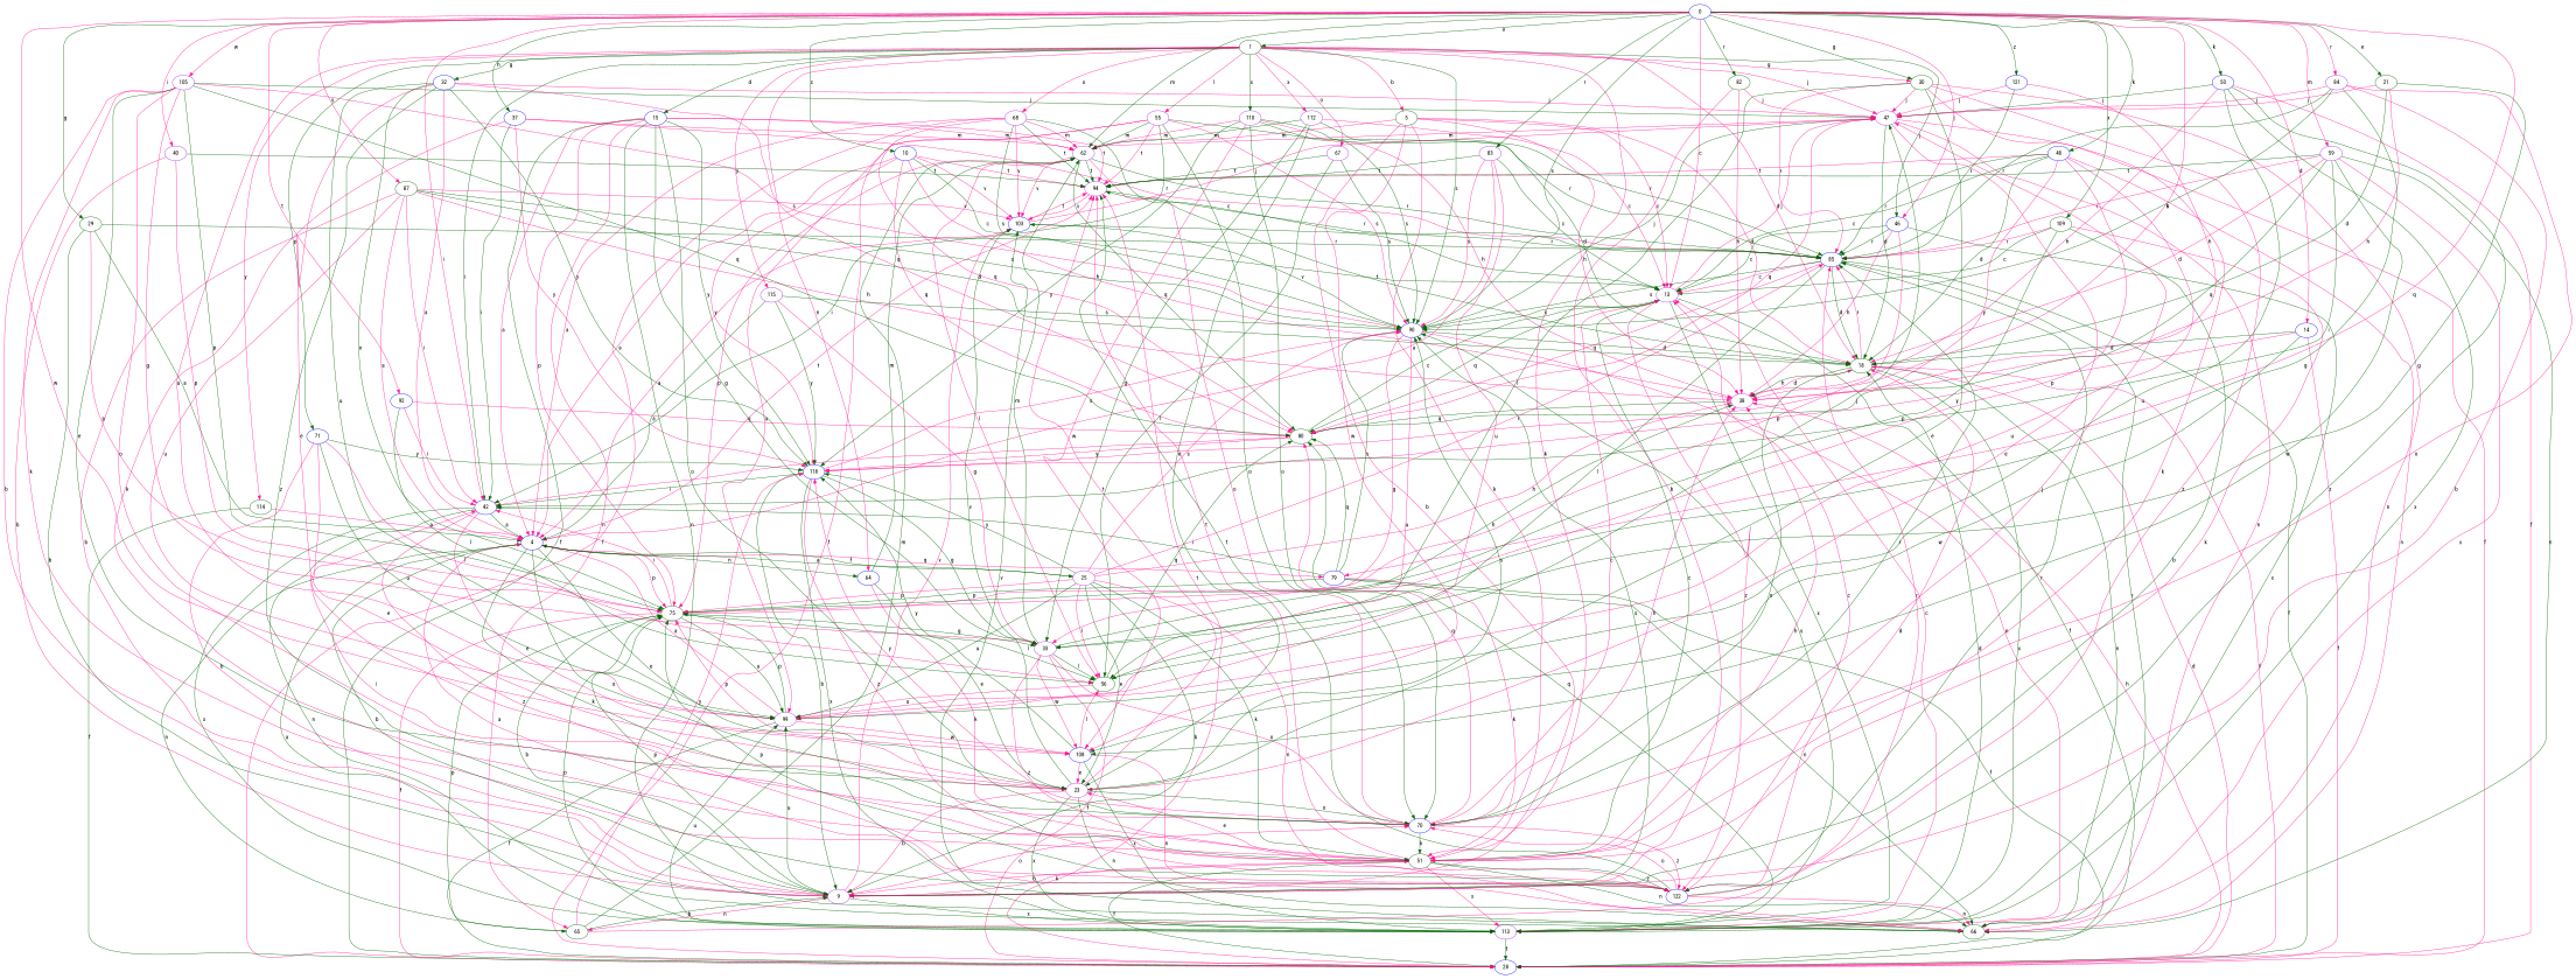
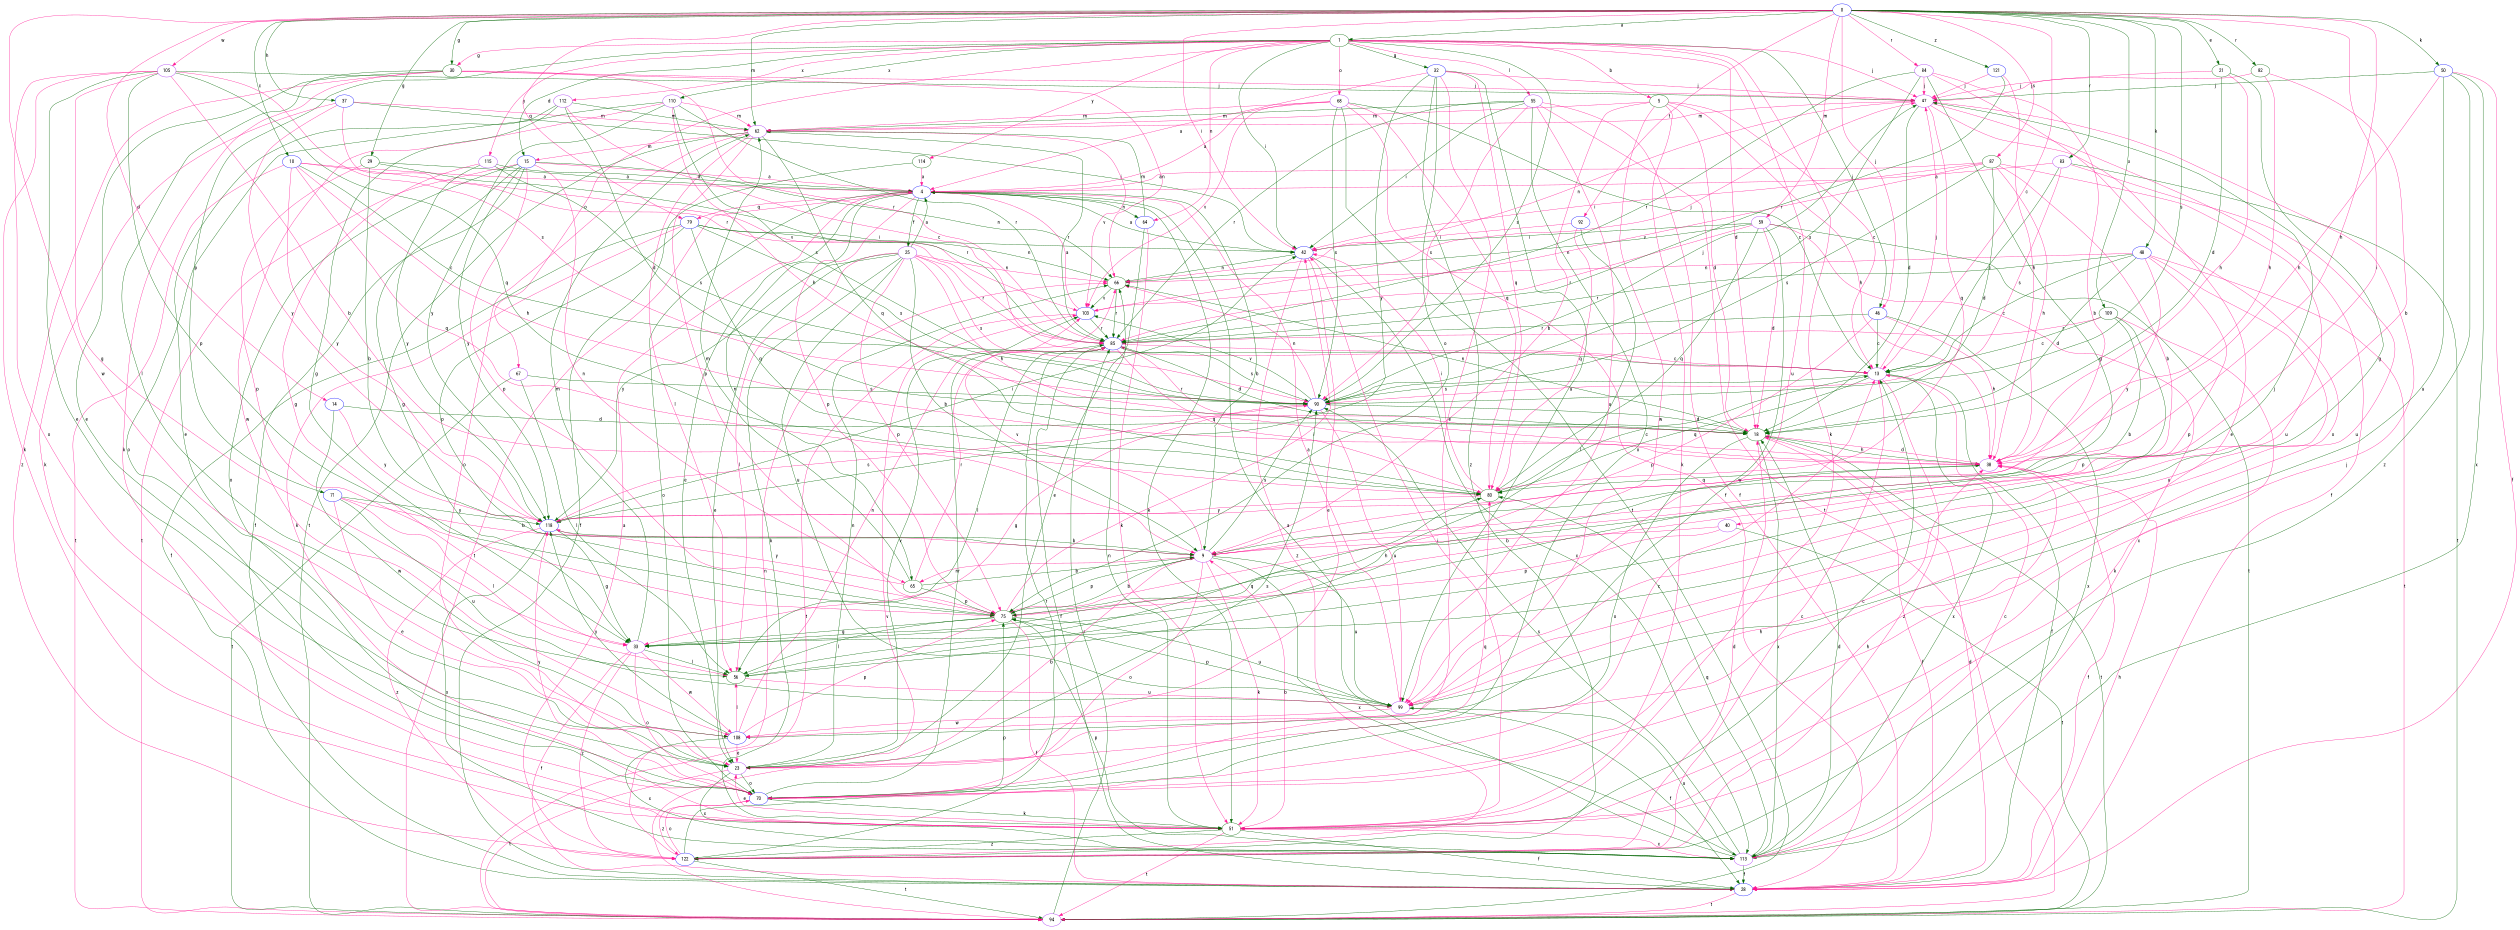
  strict digraph {
    fontname="Roboto Condensed"
    node [color=blue fontname="Roboto Condensed"]
    edge [color=deeppink fontname="Roboto Condensed"]
    1 [color=darkgreen]
    0
    10
    13 [color=purple]
    14
    21 [color=darkgreen]
    29 [color=darkgreen]
    30 [color=darkgreen]
    37
    38 [color=purple]
    40 [color=purple]
    42
    46
    48
    50
    59 [color=purple]
    62 [color=purple]
    79
    82 [color=darkgreen]
    83 [color=purple]
    84 [color=purple]
    87 [color=darkgreen]
    90
    92
    105 [color=purple]
    108
    109 [color=darkgreen]
    121
    5 [color=darkgreen]
    15
    18 [color=darkgreen]
    32
    47 [color=purple]
    51 [color=darkgreen]
    55 [color=purple]
    64
    67 [color=purple]
    68 [color=purple]
    71
    99 [color=purple]
    110 [color=purple]
    112 [color=purple]
    114 [color=darkgreen]
    115 [color=purple]
    4
    94 [color=purple]
    103
    80 [color=darkgreen]
    118
    113 [color=purple]
    28
    122
    33 [color=purple]
    9 [color=purple]
    75 [color=darkgreen]
    85
    23 [color=purple]
    66 [color=darkgreen]
    56 [color=darkgreen]
    70
    65 [color=darkgreen]
    25 [color=purple]
    1 -> 30 [label=g]
    1 -> 42 [color=darkgreen label=i]
    1 -> 46 [color=darkgreen label=j]
    1 -> 90 [color=darkgreen label=s]
    1 -> 5 [label=b]
    1 -> 15 [color=darkgreen label=d]
    1 -> 18 [label=d]
    1 -> 32 [color=darkgreen label=g]
    1 -> 47 [label=j]
    1 -> 51 [label=k]
    1 -> 55 [label=l]
    1 -> 64 [label=n]
    1 -> 67 [label=o]
    1 -> 68 [label=o]
    1 -> 71 [color=darkgreen label=p]
    1 -> 99 [label=u]
    1 -> 110 [color=darkgreen label=x]
    1 -> 112 [label=x]
    1 -> 114 [label=y]
    1 -> 115 [label=y]
    0 -> 1 [color=darkgreen label=a]
    0 -> 10 [color=darkgreen label=c]
    0 -> 13 [label=c]
    0 -> 14 [label=d]
    0 -> 21 [color=darkgreen label=e]
    0 -> 29 [color=darkgreen label=g]
    0 -> 30 [color=darkgreen label=g]
    0 -> 37 [color=darkgreen label=h]
    0 -> 38 [label=h]
    0 -> 40 [label=i]
    0 -> 42 [label=i]
    0 -> 46 [label=j]
    0 -> 48 [color=darkgreen label=k]
    0 -> 50 [color=darkgreen label=k]
    0 -> 59 [label=m]
    0 -> 62 [color=darkgreen label=m]
    0 -> 79 [label=q]
    0 -> 82 [color=darkgreen label=r]
    0 -> 83 [color=darkgreen label=r]
    0 -> 84 [label=r]
    0 -> 87 [label=s]
    0 -> 90 [color=darkgreen label=s]
    0 -> 92 [label=t]
    0 -> 105 [label=w]
    0 -> 108 [label=w]
    0 -> 109 [color=darkgreen label=x]
    0 -> 121 [color=darkgreen label=z]
    10 -> 13 [color=darkgreen label=c]
    10 -> 38 [label=h]
    10 -> 4 [label=a]
    10 -> 94 [label=t]
    10 -> 103 [label=v]
    10 -> 80 [label=q]
    10 -> 118 [label=y]
    13 -> 90 [color=darkgreen label=s]
    13 -> 47 [label=j]
    13 -> 80 [color=darkgreen label=q]
    13 -> 113 [color=darkgreen label=x]
    13 -> 28 [color=darkgreen label=f]
    13 -> 122 [label=z]
    14 -> 108 [color=darkgreen label=w]
    14 -> 18 [color=darkgreen label=d]
    14 -> 118 [label=y]
    21 -> 38 [label=h]
    21 -> 18 [color=darkgreen label=d]
    21 -> 47 [label=j]
    21 -> 33 [color=darkgreen label=g]
    29 -> 4 [color=darkgreen label=a]
    29 -> 9 [color=darkgreen label=b]
    29 -> 75 [label=p]
    29 -> 85 [color=darkgreen label=r]
    30 -> 47 [label=j]
    30 -> 51 [label=k]
    30 -> 122 [label=z]
    30 -> 85 [label=r]
    30 -> 23 [color=darkgreen label=e]
    30 -> 66 [label=n]
    30 -> 56 [color=darkgreen label=l]
    37 -> 42 [color=darkgreen label=i]
    37 -> 62 [label=m]
    37 -> 51 [label=k]
    37 -> 118 [label=y]
    37 -> 85 [label=r]
    38 -> 18 [label=d]
    38 -> 80 [color=darkgreen label=q]
-   14 -> 28 [label=f]
+   38 -> 28 [label=f]
    40 -> 94 [color=darkgreen label=t]
    40 -> 9 [label=b]
    40 -> 75 [label=p]
    42 -> 4 [color=darkgreen label=a]
    42 -> 113 [color=darkgreen label=x]
    42 -> 122 [label=z]
    42 -> 23 [label=e]
    42 -> 66 [color=darkgreen label=n]
    46 -> 13 [color=darkgreen label=c]
    46 -> 38 [label=h]
    46 -> 113 [color=darkgreen label=x]
    46 -> 75 [label=p]
    46 -> 85 [color=darkgreen label=r]
    48 -> 13 [color=darkgreen label=c]
    48 -> 18 [color=darkgreen label=d]
    48 -> 99 [label=u]
    48 -> 94 [label=t]
    48 -> 118 [label=y]
    48 -> 75 [label=p]
    48 -> 85 [color=darkgreen label=r]
    48 -> 66 [label=n]
    50 -> 38 [label=h]
    50 -> 47 [color=darkgreen label=j]
    50 -> 99 [color=darkgreen label=u]
    50 -> 113 [color=darkgreen label=x]
    50 -> 28 [label=f]
    50 -> 122 [color=darkgreen label=z]
    59 -> 42 [color=darkgreen label=i]
    59 -> 108 [color=darkgreen label=w]
    59 -> 18 [label=d]
    59 -> 94 [color=darkgreen label=t]
    59 -> 80 [color=darkgreen label=q]
    59 -> 113 [label=x]
    59 -> 85 [label=r]
    59 -> 66 [color=darkgreen label=n]
    62 -> 94 [color=darkgreen label=t]
    62 -> 103 [label=v]
    62 -> 80 [color=darkgreen label=q]
    62 -> 75 [label=p]
    62 -> 85 [color=darkgreen label=r]
    62 -> 56 [label=l]
    62 -> 70 [label=o]
    79 -> 42 [color=darkgreen label=i]
    79 -> 90 [color=darkgreen label=s]
    79 -> 51 [label=k]
    79 -> 80 [color=darkgreen label=q]
    79 -> 28 [color=darkgreen label=f]
    79 -> 75 [color=darkgreen label=p]
    79 -> 66 [color=darkgreen label=n]
    82 -> 38 [label=h]
    82 -> 47 [label=j]
    82 -> 9 [label=b]
    83 -> 13 [color=darkgreen label=c]
    83 -> 90 [label=s]
    83 -> 99 [label=u]
    83 -> 4 [label=a]
    83 -> 94 [color=darkgreen label=t]
    84 -> 90 [color=darkgreen label=s]
    84 -> 47 [label=j]
    84 -> 33 [color=darkgreen label=g]
    84 -> 9 [label=b]
    84 -> 85 [color=darkgreen label=r]
    84 -> 70 [label=o]
    87 -> 38 [label=h]
    87 -> 42 [label=i]
    87 -> 90 [color=darkgreen label=s]
    87 -> 18 [color=darkgreen label=d]
    87 -> 99 [label=u]
    87 -> 4 [label=a]
    87 -> 103 [label=v]
    87 -> 9 [label=b]
    90 -> 18 [color=darkgreen label=d]
    90 -> 47 [color=darkgreen label=j]
    90 -> 99 [label=u]
    90 -> 103 [color=darkgreen label=v]
    90 -> 33 [label=g]
    90 -> 66 [label=n]
    92 -> 42 [label=i]
    92 -> 80 [label=q]
    92 -> 56 [color=darkgreen label=l]
    105 -> 90 [label=s]
    105 -> 47 [color=darkgreen label=j]
    105 -> 51 [label=k]
    105 -> 80 [color=darkgreen label=q]
    105 -> 33 [label=g]
    105 -> 9 [label=b]
    105 -> 75 [color=darkgreen label=p]
    105 -> 23 [color=darkgreen label=e]
    105 -> 70 [label=o]
    108 -> 118 [color=darkgreen label=y]
    108 -> 113 [color=darkgreen label=x]
    108 -> 75 [label=p]
    108 -> 23 [label=e]
    108 -> 66 [label=n]
    108 -> 56 [label=l]
    109 -> 13 [color=darkgreen label=c]
    109 -> 51 [label=k]
    109 -> 9 [color=darkgreen label=b]
    109 -> 75 [color=darkgreen label=p]
    109 -> 85 [label=r]
    121 -> 38 [label=h]
    121 -> 47 [label=j]
    121 -> 85 [color=darkgreen label=r]
    5 -> 13 [label=c]
    5 -> 38 [label=h]
    5 -> 62 [label=m]
    5 -> 108 [label=w]
    5 -> 18 [label=d]
    5 -> 51 [label=k]
    5 -> 9 [label=b]
-   15 -> 62 [label=m]
+   62 -> 15 [label=m]
    15 -> 4 [label=a]
    15 -> 94 [label=t]
    15 -> 118 [color=darkgreen label=y]
    15 -> 28 [color=darkgreen label=f]
    15 -> 33 [color=darkgreen label=g]
    15 -> 75 [label=p]
    15 -> 66 [color=darkgreen label=n]
    15 -> 70 [color=darkgreen label=o]
    15 -> 65 [label=n]
    18 -> 38 [color=darkgreen label=h]
    18 -> 94 [color=darkgreen label=t]
    18 -> 113 [color=darkgreen label=x]
    18 -> 28 [label=f]
    18 -> 85 [label=r]
    18 -> 66 [color=darkgreen label=n]
    18 -> 70 [color=darkgreen label=o]
    32 -> 47 [label=j]
    32 -> 99 [color=darkgreen label=u]
    32 -> 4 [label=a]
    32 -> 80 [label=q]
    32 -> 118 [color=darkgreen label=y]
    32 -> 122 [color=darkgreen label=z]
    32 -> 75 [color=darkgreen label=o]
    32 -> 23 [label=e]
    47 -> 62 [label=m]
    47 -> 18 [color=darkgreen label=d]
    47 -> 80 [label=q]
    47 -> 28 [label=f]
    47 -> 23 [label=e]
    47 -> 66 [label=n]
    51 -> 13 [color=darkgreen label=c]
    51 -> 38 [label=h]
    51 -> 42 [label=i]
    51 -> 47 [label=j]
    51 -> 94 [label=t]
    51 -> 113 [label=x]
    51 -> 28 [color=darkgreen label=f]
    51 -> 122 [color=darkgreen label=z]
    51 -> 9 [label=b]
    51 -> 23 [label=e]
    51 -> 66 [color=darkgreen label=n]
    55 -> 42 [color=darkgreen label=i]
    55 -> 62 [color=darkgreen label=m]
    55 -> 90 [label=s]
    55 -> 99 [label=u]
    55 -> 94 [label=t]
    55 -> 28 [label=f]
    55 -> 85 [color=darkgreen label=r]
    55 -> 70 [color=darkgreen label=o]
    64 -> 62 [color=darkgreen label=m]
    64 -> 51 [label=k]
    64 -> 23 [color=darkgreen label=e]
    67 -> 90 [color=darkgreen label=s]
    67 -> 94 [color=darkgreen label=t]
    67 -> 56 [color=darkgreen label=l]
    68 -> 13 [color=darkgreen label=c]
    68 -> 62 [label=m]
    68 -> 90 [color=darkgreen label=s]
    68 -> 4 [label=a]
    68 -> 94 [color=darkgreen label=t]
    68 -> 103 [label=v]
    68 -> 80 [label=q]
    68 -> 28 [label=f]
    71 -> 99 [color=darkgreen label=u]
    71 -> 118 [color=darkgreen label=y]
    71 -> 9 [label=b]
    71 -> 23 [label=e]
    71 -> 56 [label=l]
    99 -> 108 [label=w]
    99 -> 4 [label=a]
    99 -> 28 [color=darkgreen label=f]
    99 -> 75 [color=darkgreen label=p]
    110 -> 38 [label=h]
    110 -> 62 [label=m]
    110 -> 90 [color=darkgreen label=s]
    110 -> 108 [label=w]
    110 -> 118 [color=darkgreen label=y]
    110 -> 85 [color=darkgreen label=r]
    110 -> 70 [color=darkgreen label=o]
    112 -> 13 [label=c]
    112 -> 62 [color=darkgreen label=m]
    112 -> 18 [color=darkgreen label=d]
    112 -> 33 [color=darkgreen label=g]
    112 -> 23 [color=darkgreen label=e]
    114 -> 4 [label=a]
    114 -> 28 [color=darkgreen label=f]
    115 -> 90 [color=darkgreen label=s]
    115 -> 4 [color=darkgreen label=a]
    115 -> 118 [color=darkgreen label=y]
    115 -> 33 [label=g]
    4 -> 79 [label=q]
    4 -> 51 [color=darkgreen label=k]
    4 -> 64 [color=darkgreen label=n]
    4 -> 94 [label=t]
    4 -> 9 [color=darkgreen label=b]
    4 -> 75 [label=p]
    4 -> 23 [color=darkgreen label=e]
    4 -> 70 [color=darkgreen label=o]
    4 -> 65 [color=darkgreen label=n]
    4 -> 25 [color=darkgreen label=f]
    94 -> 103 [label=v]
    94 -> 85 [color=darkgreen label=r]
    103 -> 47 [label=j]
    103 -> 4 [label=a]
    103 -> 94 [label=t]
    103 -> 85 [color=darkgreen label=r]
    80 -> 13 [color=darkgreen label=c]
    80 -> 42 [label=i]
    80 -> 118 [label=y]
    118 -> 42 [color=darkgreen label=i]
    118 -> 90 [label=s]
    118 -> 113 [color=darkgreen label=x]
    118 -> 122 [label=z]
    118 -> 33 [color=darkgreen label=g]
    118 -> 9 [color=darkgreen label=b]
    113 -> 13 [label=c]
    113 -> 90 [color=darkgreen label=s]
    113 -> 18 [color=darkgreen label=d]
    113 -> 99 [color=darkgreen label=u]
    113 -> 4 [color=darkgreen label=a]
    113 -> 80 [color=darkgreen label=q]
    113 -> 28 [color=darkgreen label=f]
    113 -> 75 [color=darkgreen label=p]
    28 -> 38 [label=h]
    28 -> 18 [label=d]
    28 -> 94 [label=t]
    122 -> 13 [label=c]
    122 -> 18 [label=d]
    122 -> 4 [label=a]
    122 -> 94 [color=darkgreen label=t]
    122 -> 75 [color=darkgreen label=p]
    122 -> 85 [color=darkgreen label=r]
    122 -> 66 [label=n]
    122 -> 70 [label=o]
    33 -> 38 [color=darkgreen label=h]
    33 -> 62 [color=darkgreen label=m]
    33 -> 108 [label=w]
    33 -> 28 [label=f]
    33 -> 122 [label=z]
    33 -> 56 [color=darkgreen label=l]
    33 -> 70 [label=o]
    9 -> 90 [color=darkgreen label=s]
    9 -> 51 [label=k]
    9 -> 99 [color=darkgreen label=u]
    9 -> 103 [label=v]
    9 -> 113 [color=darkgreen label=x]
    9 -> 75 [color=darkgreen label=p]
    9 -> 70 [label=o]
    9 -> 65 [label=n]
    75 -> 42 [label=i]
    75 -> 99 [color=darkgreen label=u]
    75 -> 28 [label=f]
    75 -> 33 [color=darkgreen label=g]
    75 -> 9 [color=darkgreen label=b]
    75 -> 56 [color=darkgreen label=l]
    85 -> 13 [label=c]
    85 -> 90 [color=darkgreen label=s]
    85 -> 18 [color=darkgreen label=d]
    85 -> 80 [label=q]
    85 -> 28 [color=darkgreen label=f]
    85 -> 56 [color=darkgreen label=l]
    23 -> 90 [color=darkgreen label=s]
    23 -> 94 [label=t]
    23 -> 103 [color=darkgreen label=v]
    23 -> 113 [color=darkgreen label=x]
    23 -> 9 [label=b]
    23 -> 66 [color=darkgreen label=n]
    23 -> 70 [color=darkgreen label=o]
    66 -> 103 [color=darkgreen label=v]
    66 -> 85 [color=darkgreen label=r]
    56 -> 47 [color=darkgreen label=j]
    56 -> 99 [label=u]
    56 -> 80 [color=darkgreen label=q]
    70 -> 13 [label=c]
    70 -> 38 [label=h]
    70 -> 51 [color=darkgreen label=k]
    70 -> 80 [label=q]
    70 -> 118 [label=y]
    70 -> 122 [label=z]
    70 -> 85 [color=darkgreen label=r]
    65 -> 62 [color=darkgreen label=m]
    65 -> 118 [label=y]
    65 -> 9 [color=darkgreen label=b]
    65 -> 75 [color=darkgreen label=p]
    65 -> 85 [label=r]
    25 -> 38 [label=h]
    25 -> 90 [label=s]
    25 -> 51 [color=darkgreen label=k]
    25 -> 99 [color=darkgreen label=u]
    25 -> 4 [color=darkgreen label=a]
    25 -> 118 [color=darkgreen label=y]
    25 -> 9 [color=darkgreen label=b]
    25 -> 75 [label=p]
    25 -> 85 [label=r]
    25 -> 23 [color=darkgreen label=e]
    25 -> 66 [label=n]
    25 -> 56 [label=l]
  }
